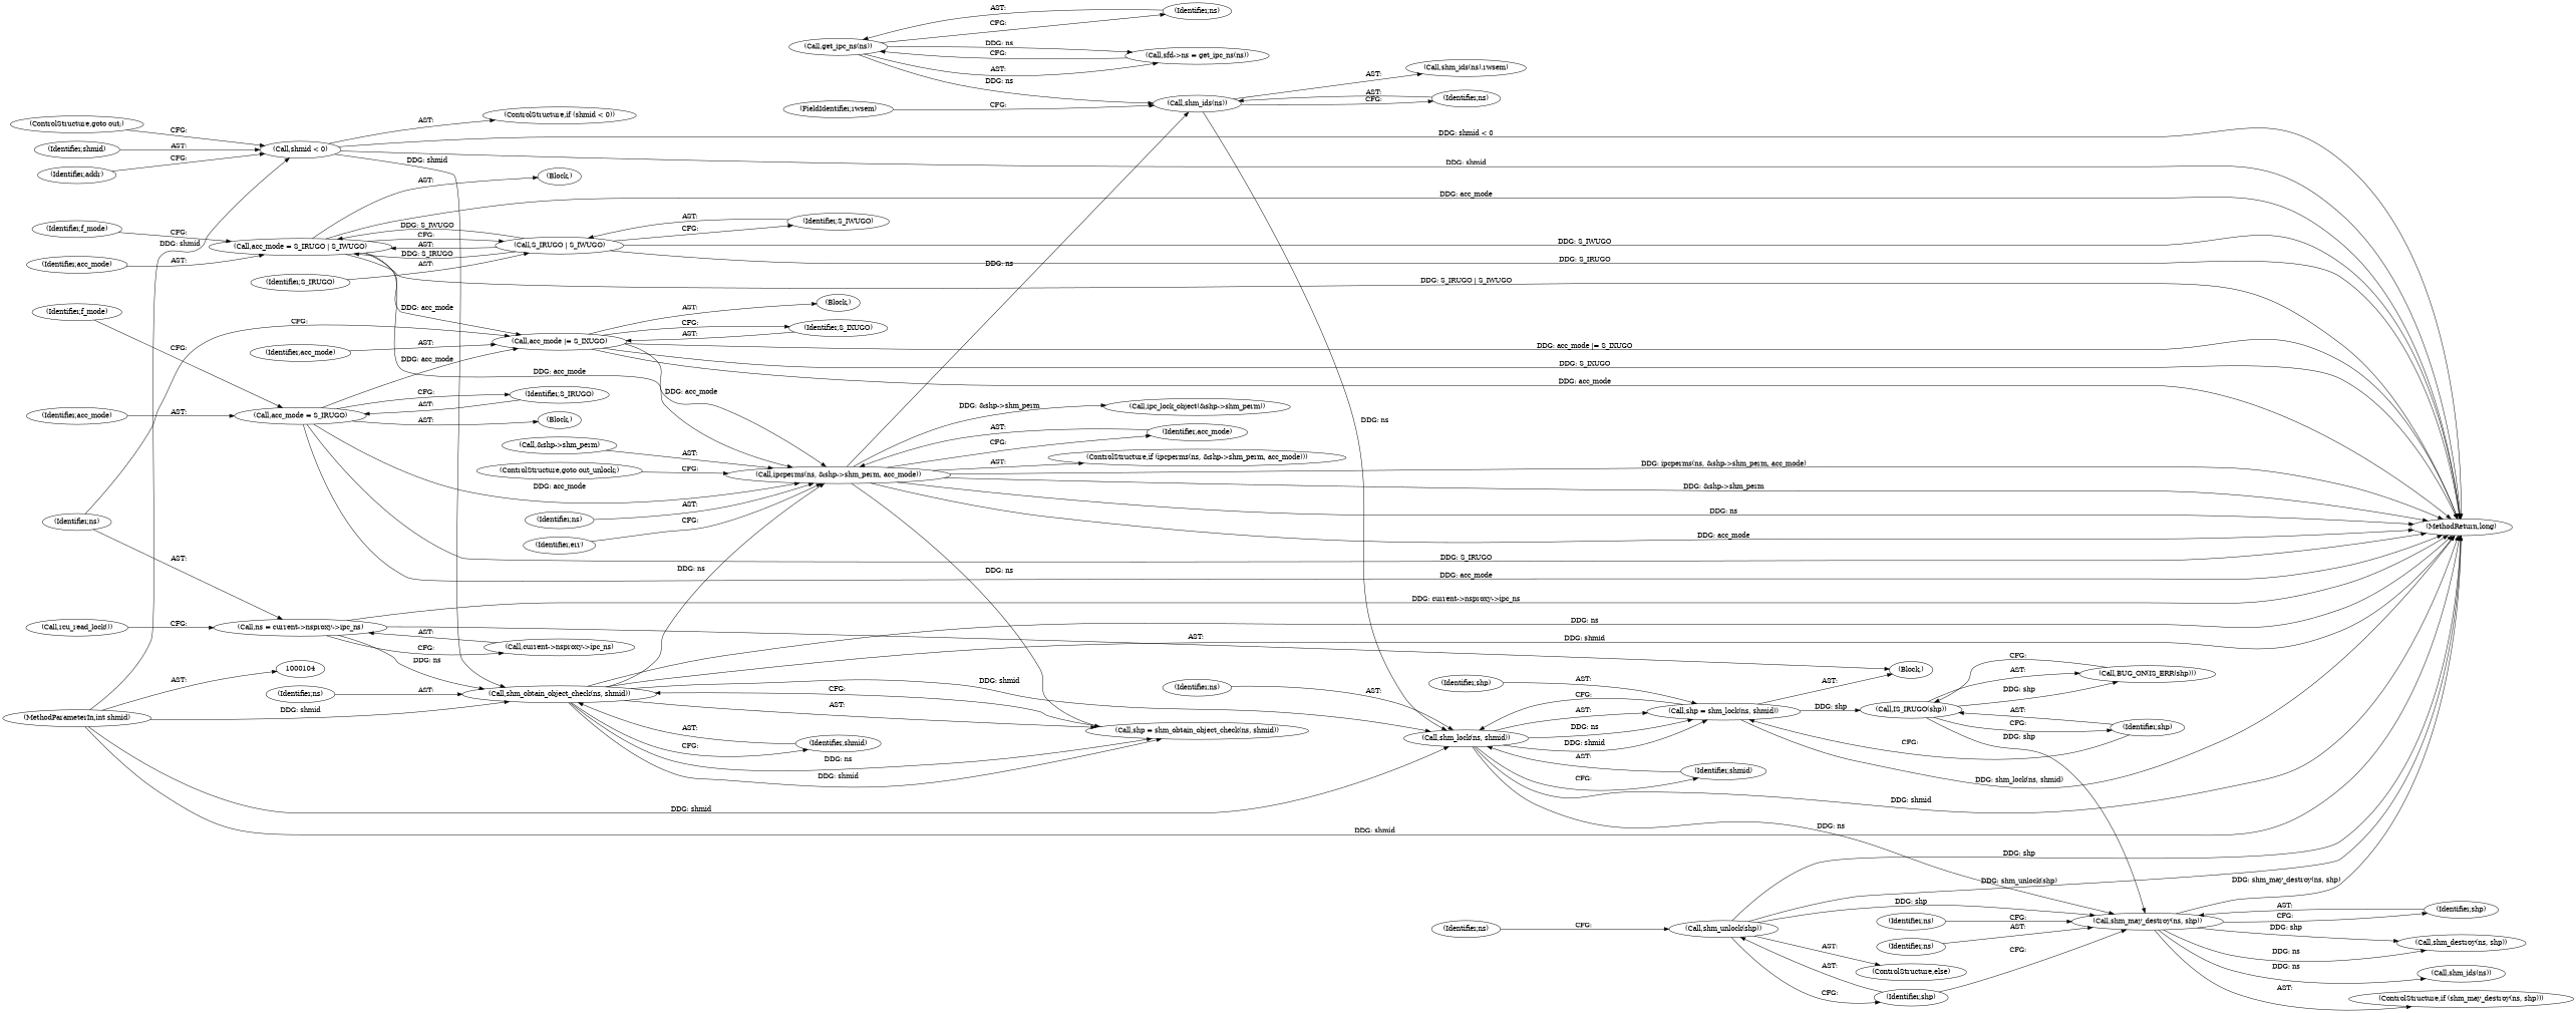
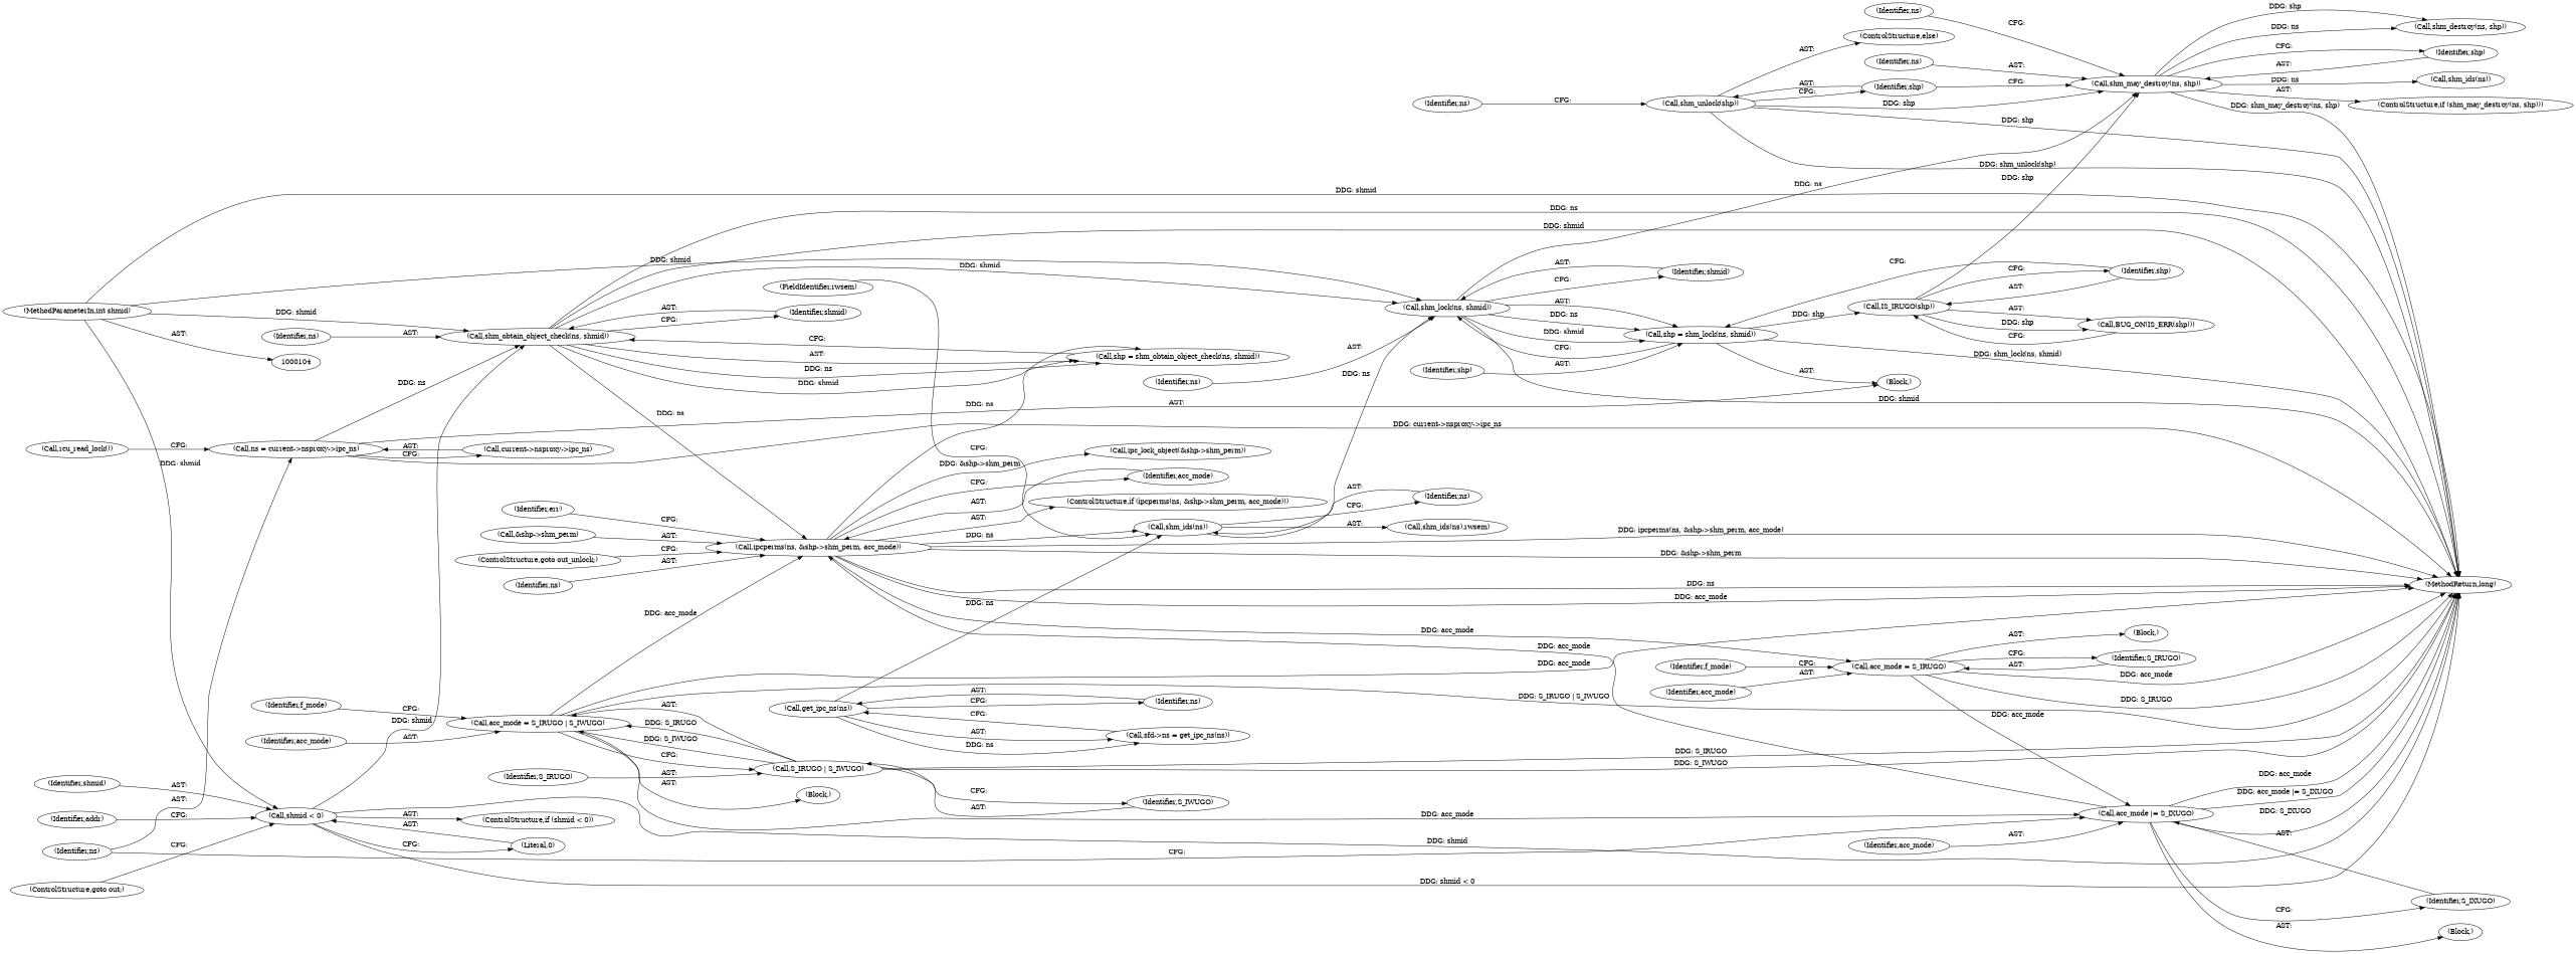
  digraph {
    rankdir=LR
    n1 [label="(Call,shm_unlock(shp))"]
    n2 [label="(MethodReturn,long)"]
    n3 [label="(ControlStructure,else)"]
    n4 [label="(Identifier,shp)"]
    n5 [label="(Call,shm_may_destroy(ns, shp))"]
    n6 [label="(Identifier,shp)"]
    n7 [label="(Call,shm_destroy(ns, shp))"]
    n8 [label="(Call,shm_ids(ns))"]
    n9 [label="(ControlStructure,if (shm_may_destroy(ns, shp)))"]
    n10 [label="(Call,shm_lock(ns, shmid))"]
    n11 [label="(Call,shp = shm_lock(ns, shmid))"]
    n12 [label="(Identifier,shmid)"]
    n13 [label="(Block,)"]
    n14 [label="(Call,IS_IRUGO(shp))"]
    n15 [label="(Call,shm_ids(ns))"]
    n16 [label="(Identifier,ns)"]
    n17 [label="(Call,shm_ids(ns).rwsem)"]
    n18 [label="(Call,get_ipc_ns(ns))"]
    n19 [label="(Call,sfd->ns = get_ipc_ns(ns))"]
    n20 [label="(Identifier,ns)"]
    n21 [label="(Call,ipcperms(ns, &shp->shm_perm, acc_mode))"]
    n22 [label="(Call,ipc_lock_object(&shp->shm_perm))"]
    n23 [label="(Identifier,acc_mode)"]
    n24 [label="(ControlStructure,if (ipcperms(ns, &shp->shm_perm, acc_mode)))"]
    n25 [label="(Call,shp = shm_obtain_object_check(ns, shmid))"]
    n26 [label="(Call,shm_obtain_object_check(ns, shmid))"]
    n27 [label="(Identifier,shmid)"]
    n28 [label="(Call,ns = current->nsproxy->ipc_ns)"]
    n29 [label="(Call,current->nsproxy->ipc_ns)"]
    n30 [label="(Call,shmid < 0)"]
    n31 [label="(ControlStructure,if (shmid < 0))"]
+   n32 [label="(Literal,0)"]
    n33 [label="(MethodParameterIn,int shmid)"]
    1000104
    n35 [label="(Call,acc_mode = S_IRUGO)"]
    n36 [label="(Call,acc_mode |= S_IXUGO)"]
    n37 [label="(Identifier,S_IRUGO)"]
    n38 [label="(Block,)"]
    n39 [label="(Identifier,S_IXUGO)"]
    n40 [label="(Block,)"]
    n41 [label="(Call,acc_mode = S_IRUGO | S_IWUGO)"]
    n42 [label="(Call,S_IRUGO | S_IWUGO)"]
    n43 [label="(Block,)"]
    n44 [label="(Identifier,S_IWUGO)"]
    n45 [label="(Call,BUG_ON(IS_ERR(shp)))"]
    n46 [label="(Identifier,shp)"]
    n47 [label="(ControlStructure,goto out_unlock;)"]
    n48 [label="(Identifier,shmid)"]
    n49 [label="(FieldIdentifier,rwsem)"]
    n50 [label="(Identifier,ns)"]
    n51 [label="(Call,rcu_read_lock())"]
    n52 [label="(Identifier,addr)"]
    n53 [label="(Identifier,err)"]
    n54 [label="(Identifier,acc_mode)"]
    n55 [label="(ControlStructure,goto out;)"]
    n56 [label="(Identifier,ns)"]
    n57 [label="(Identifier,ns)"]
    n58 [label="(Identifier,ns)"]
    n59 [label="(Identifier,acc_mode)"]
    n60 [label="(Identifier,ns)"]
    n61 [label="(Call,&shp->shm_perm)"]
    n62 [label="(Identifier,ns)"]
    n63 [label="(Identifier,acc_mode)"]
    n64 [label="(Identifier,shp)"]
    n65 [label="(Identifier,f_mode)"]
    n66 [label="(Identifier,S_IRUGO)"]
    n67 [label="(Identifier,f_mode)"]
    n68 [label="(Identifier,ns)"]
    n1 -> n2 [label="DDG: shp"]
    n1 -> n2 [label="DDG: shm_unlock(shp)"]
    n1 -> n3 [label="AST: "]
    n1 -> n4 [label="CFG: "]
    n1 -> n5 [label="DDG: shp"]
    n4 -> n1 [label="AST: "]
    n4 -> n5 [label="CFG: "]
    n5 -> n2 [label="DDG: shm_may_destroy(ns, shp)"]
    n5 -> n6 [label="CFG: "]
    n5 -> n7 [label="DDG: ns"]
    n5 -> n7 [label="DDG: shp"]
    n5 -> n8 [label="DDG: ns"]
    n5 -> n9 [label="AST: "]
    n6 -> n5 [label="AST: "]
    n10 -> n2 [label="DDG: shmid"]
    n10 -> n5 [label="DDG: ns"]
    n10 -> n11 [label="AST: "]
    n10 -> n11 [label="DDG: ns"]
    n10 -> n11 [label="DDG: shmid"]
    n10 -> n12 [label="CFG: "]
    n11 -> n2 [label="DDG: shm_lock(ns, shmid)"]
    n11 -> n10 [label="CFG: "]
    n11 -> n13 [label="AST: "]
    n11 -> n14 [label="DDG: shp"]
    n12 -> n10 [label="AST: "]
    n14 -> n5 [label="DDG: shp"]
    n14 -> n45 [label="AST: "]
    n14 -> n45 [label="DDG: shp"]
    n14 -> n46 [label="CFG: "]
    n15 -> n10 [label="DDG: ns"]
    n15 -> n16 [label="CFG: "]
    n15 -> n17 [label="AST: "]
    n16 -> n15 [label="AST: "]
    n18 -> n15 [label="DDG: ns"]
    n18 -> n19 [label="AST: "]
    n18 -> n19 [label="DDG: ns"]
    n18 -> n20 [label="CFG: "]
    n19 -> n18 [label="CFG: "]
    n20 -> n18 [label="AST: "]
    n21 -> n2 [label="DDG: ipcperms(ns, &shp->shm_perm, acc_mode)"]
    n21 -> n2 [label="DDG: &shp->shm_perm"]
    n21 -> n2 [label="DDG: ns"]
    n21 -> n2 [label="DDG: acc_mode"]
    n21 -> n15 [label="DDG: ns"]
    n21 -> n22 [label="DDG: &shp->shm_perm"]
    n21 -> n23 [label="CFG: "]
    n21 -> n24 [label="AST: "]
    n21 -> n25 [label="DDG: ns"]
    n23 -> n21 [label="AST: "]
    n25 -> n26 [label="CFG: "]
    n26 -> n2 [label="DDG: shmid"]
    n26 -> n2 [label="DDG: ns"]
    n26 -> n10 [label="DDG: shmid"]
    n26 -> n21 [label="DDG: ns"]
    n26 -> n25 [label="AST: "]
    n26 -> n25 [label="DDG: ns"]
    n26 -> n25 [label="DDG: shmid"]
    n26 -> n27 [label="CFG: "]
    n27 -> n26 [label="AST: "]
    n28 -> n2 [label="DDG: current->nsproxy->ipc_ns"]
    n28 -> n13 [label="AST: "]
    n28 -> n26 [label="DDG: ns"]
    n28 -> n29 [label="CFG: "]
    n29 -> n28 [label="AST: "]
    n30 -> n2 [label="DDG: shmid < 0"]
    n30 -> n2 [label="DDG: shmid"]
    n30 -> n26 [label="DDG: shmid"]
    n30 -> n31 [label="AST: "]
+   n30 -> n32 [label="CFG: "]
+   n32 -> n30 [label="AST: "]
    n33 -> n2 [label="DDG: shmid"]
    n33 -> n10 [label="DDG: shmid"]
    n33 -> n26 [label="DDG: shmid"]
    n33 -> n30 [label="DDG: shmid"]
    n33 -> 1000104 [label="AST: "]
    n35 -> n2 [label="DDG: acc_mode"]
    n35 -> n2 [label="DDG: S_IRUGO"]
-   n35 -> n21 [label="DDG: acc_mode"]
+   n21 -> n35 [label="DDG: acc_mode"]
    n35 -> n36 [label="DDG: acc_mode"]
    n35 -> n37 [label="CFG: "]
    n35 -> n38 [label="AST: "]
    n36 -> n2 [label="DDG: acc_mode |= S_IXUGO"]
    n36 -> n2 [label="DDG: S_IXUGO"]
    n36 -> n2 [label="DDG: acc_mode"]
    n36 -> n21 [label="DDG: acc_mode"]
    n36 -> n39 [label="CFG: "]
    n36 -> n40 [label="AST: "]
    n37 -> n35 [label="AST: "]
    n39 -> n36 [label="AST: "]
    n41 -> n2 [label="DDG: S_IRUGO | S_IWUGO"]
    n41 -> n2 [label="DDG: acc_mode"]
    n41 -> n21 [label="DDG: acc_mode"]
    n41 -> n36 [label="DDG: acc_mode"]
    n41 -> n42 [label="CFG: "]
    n41 -> n43 [label="AST: "]
    n42 -> n2 [label="DDG: S_IRUGO"]
    n42 -> n2 [label="DDG: S_IWUGO"]
    n42 -> n41 [label="AST: "]
    n42 -> n41 [label="DDG: S_IRUGO"]
    n42 -> n41 [label="DDG: S_IWUGO"]
    n42 -> n44 [label="CFG: "]
    n44 -> n42 [label="AST: "]
    n45 -> n14 [label="CFG: "]
    n46 -> n11 [label="CFG: "]
    n46 -> n14 [label="AST: "]
    n47 -> n21 [label="CFG: "]
    n48 -> n30 [label="AST: "]
    n49 -> n15 [label="CFG: "]
    n50 -> n21 [label="AST: "]
    n51 -> n28 [label="CFG: "]
    n52 -> n30 [label="CFG: "]
    n53 -> n21 [label="CFG: "]
    n54 -> n41 [label="AST: "]
    n55 -> n30 [label="CFG: "]
    n56 -> n10 [label="AST: "]
    n57 -> n26 [label="AST: "]
    n58 -> n5 [label="CFG: "]
    n59 -> n36 [label="AST: "]
    n60 -> n1 [label="CFG: "]
    n61 -> n21 [label="AST: "]
    n62 -> n28 [label="AST: "]
    n62 -> n36 [label="CFG: "]
    n63 -> n35 [label="AST: "]
    n64 -> n11 [label="AST: "]
    n65 -> n41 [label="CFG: "]
    n66 -> n42 [label="AST: "]
    n67 -> n35 [label="CFG: "]
    n68 -> n5 [label="AST: "]
  }
